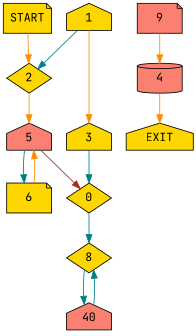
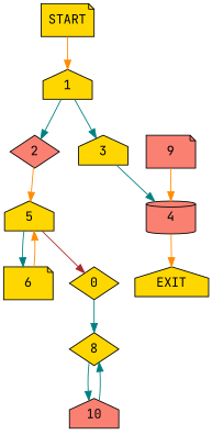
  digraph {
    fontname="JetBrains Mono"
    node [fillcolor=gold fontname="JetBrains Mono" shape=house style=filled]
    edge [color=teal fontname="JetBrains Mono"]
    n1 [label=START shape=note]
    1
-   2 [shape=diamond]
+   2 [fillcolor=salmon shape=diamond]
    3
    n5 [label=EXIT]
-   5 [fillcolor=salmon]
+   5
    4 [fillcolor=salmon shape=cylinder]
    6 [shape=note]
    n9 [label=0 shape=diamond]
    8 [shape=diamond]
-   10 [fillcolor=salmon label=40]
+   10 [fillcolor=salmon]
    9 [fillcolor=salmon shape=note]
-   n1 -> 2 [color=darkorange]
+   n1 -> 1 [color=darkorange]
    1 -> 2
-   1 -> 3 [color=darkorange]
+   1 -> 3
    2 -> 5 [color=darkorange]
-   3 -> n9
+   3 -> 4
    5 -> 6
    5 -> n9 [color=brown]
    4 -> n5 [color=darkorange]
    6 -> 5 [color=darkorange]
    n9 -> 8
    8 -> 10
    10 -> 8
    9 -> 4 [color=darkorange]
  }
